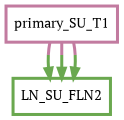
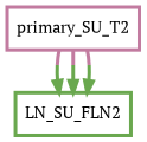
  digraph {
    fontname="PT Serif"
    node [fillcolor=white fontname="PT Serif" penwidth=3.0 shape=box]
    edge [color="#c27ba0ff;0.5:#6aa84fff" penwidth=3 fontname="PT Serif"]
    LN_SU_FLN2 [color="#6aa84fff"]
-   primary_SU_T1 [color="#c27ba0ff"]
+   primary_SU_T1 [color="#c27ba0ff" label=primary_SU_T2]
    primary_SU_T1 -> LN_SU_FLN2
    primary_SU_T1 -> LN_SU_FLN2
    primary_SU_T1 -> LN_SU_FLN2
  }
